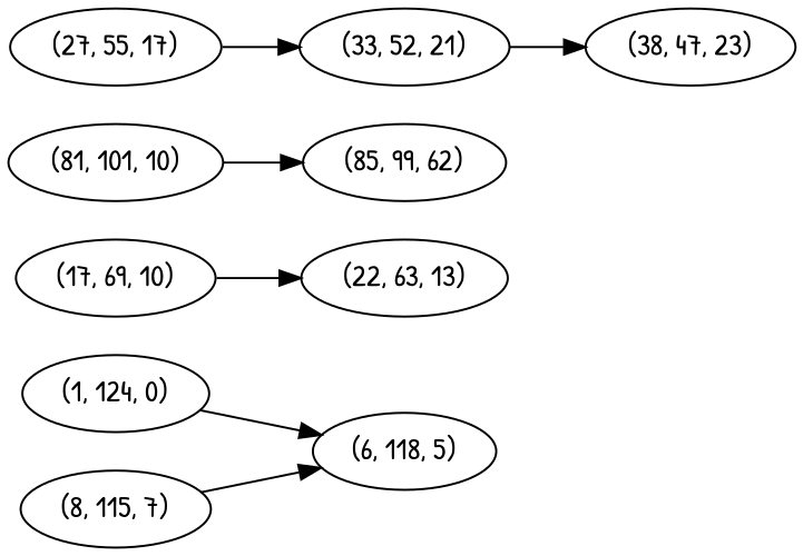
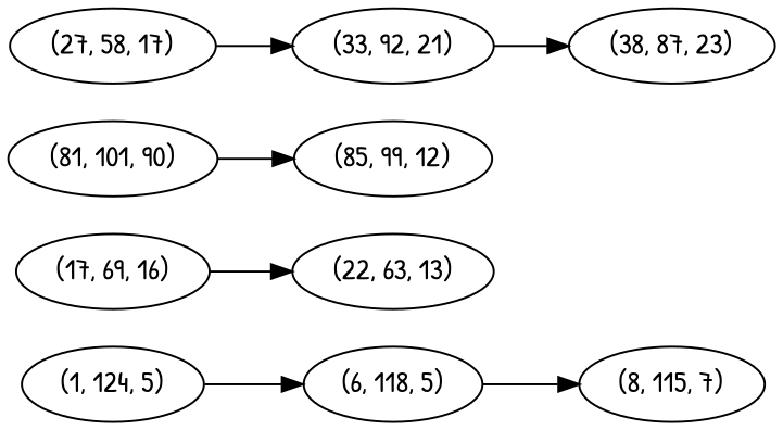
  digraph {
    fontname="Patrick Hand"
    rankdir=LR
    node [fontname="Patrick Hand"]
    edge [fontname="Patrick Hand"]
-   "(1, 124, 0)"
+   "(1, 124, 0)" [label="(1, 124, 5)"]
    "(6, 118, 5)"
    "(8, 115, 7)"
-   "(17, 69, 10)"
+   "(17, 69, 10)" [label="(17, 69, 16)"]
    "(22, 63, 13)"
-   "(81, 101, 10)"
-   "(85, 99, 12)" [label="(85, 99, 62)"]
-   "(27, 58, 17)" [label="(27, 55, 17)"]
-   "(33, 52, 21)"
-   "(38, 47, 23)"
+   "(81, 101, 10)" [label="(81, 101, 90)"]
+   "(85, 99, 12)"
+   "(27, 58, 17)"
+   "(33, 52, 21)" [label="(33, 92, 21)"]
+   "(38, 47, 23)" [label="(38, 87, 23)"]
    "(1, 124, 0)" -> "(6, 118, 5)"
-   "(8, 115, 7)" -> "(6, 118, 5)"
+   "(6, 118, 5)" -> "(8, 115, 7)"
    "(17, 69, 10)" -> "(22, 63, 13)"
    "(81, 101, 10)" -> "(85, 99, 12)"
    "(27, 58, 17)" -> "(33, 52, 21)"
    "(33, 52, 21)" -> "(38, 47, 23)"
  }
